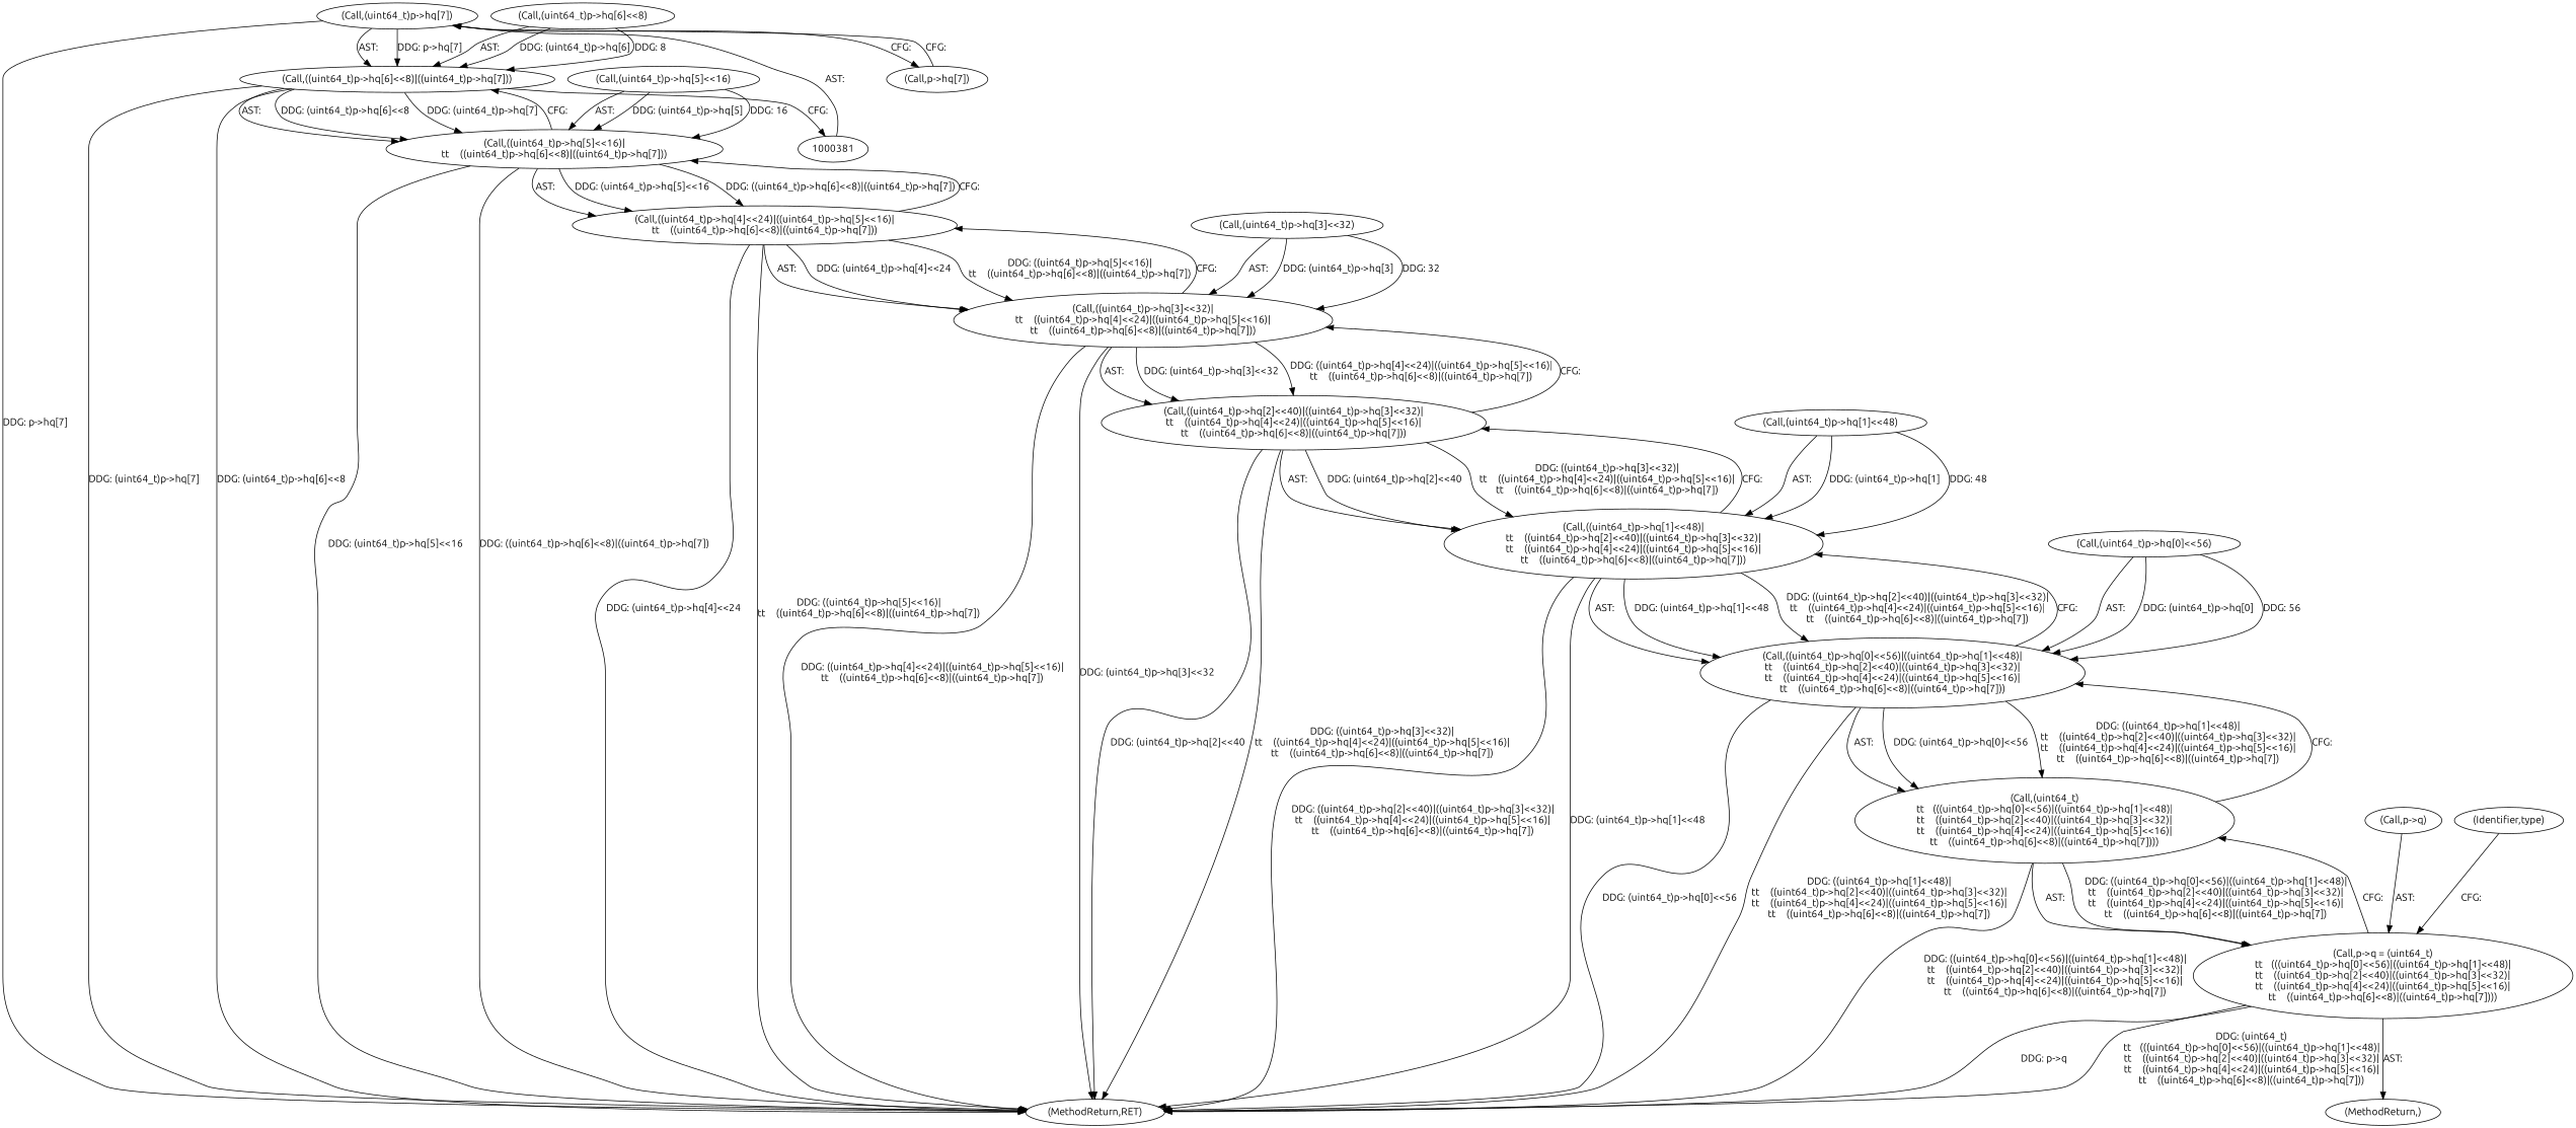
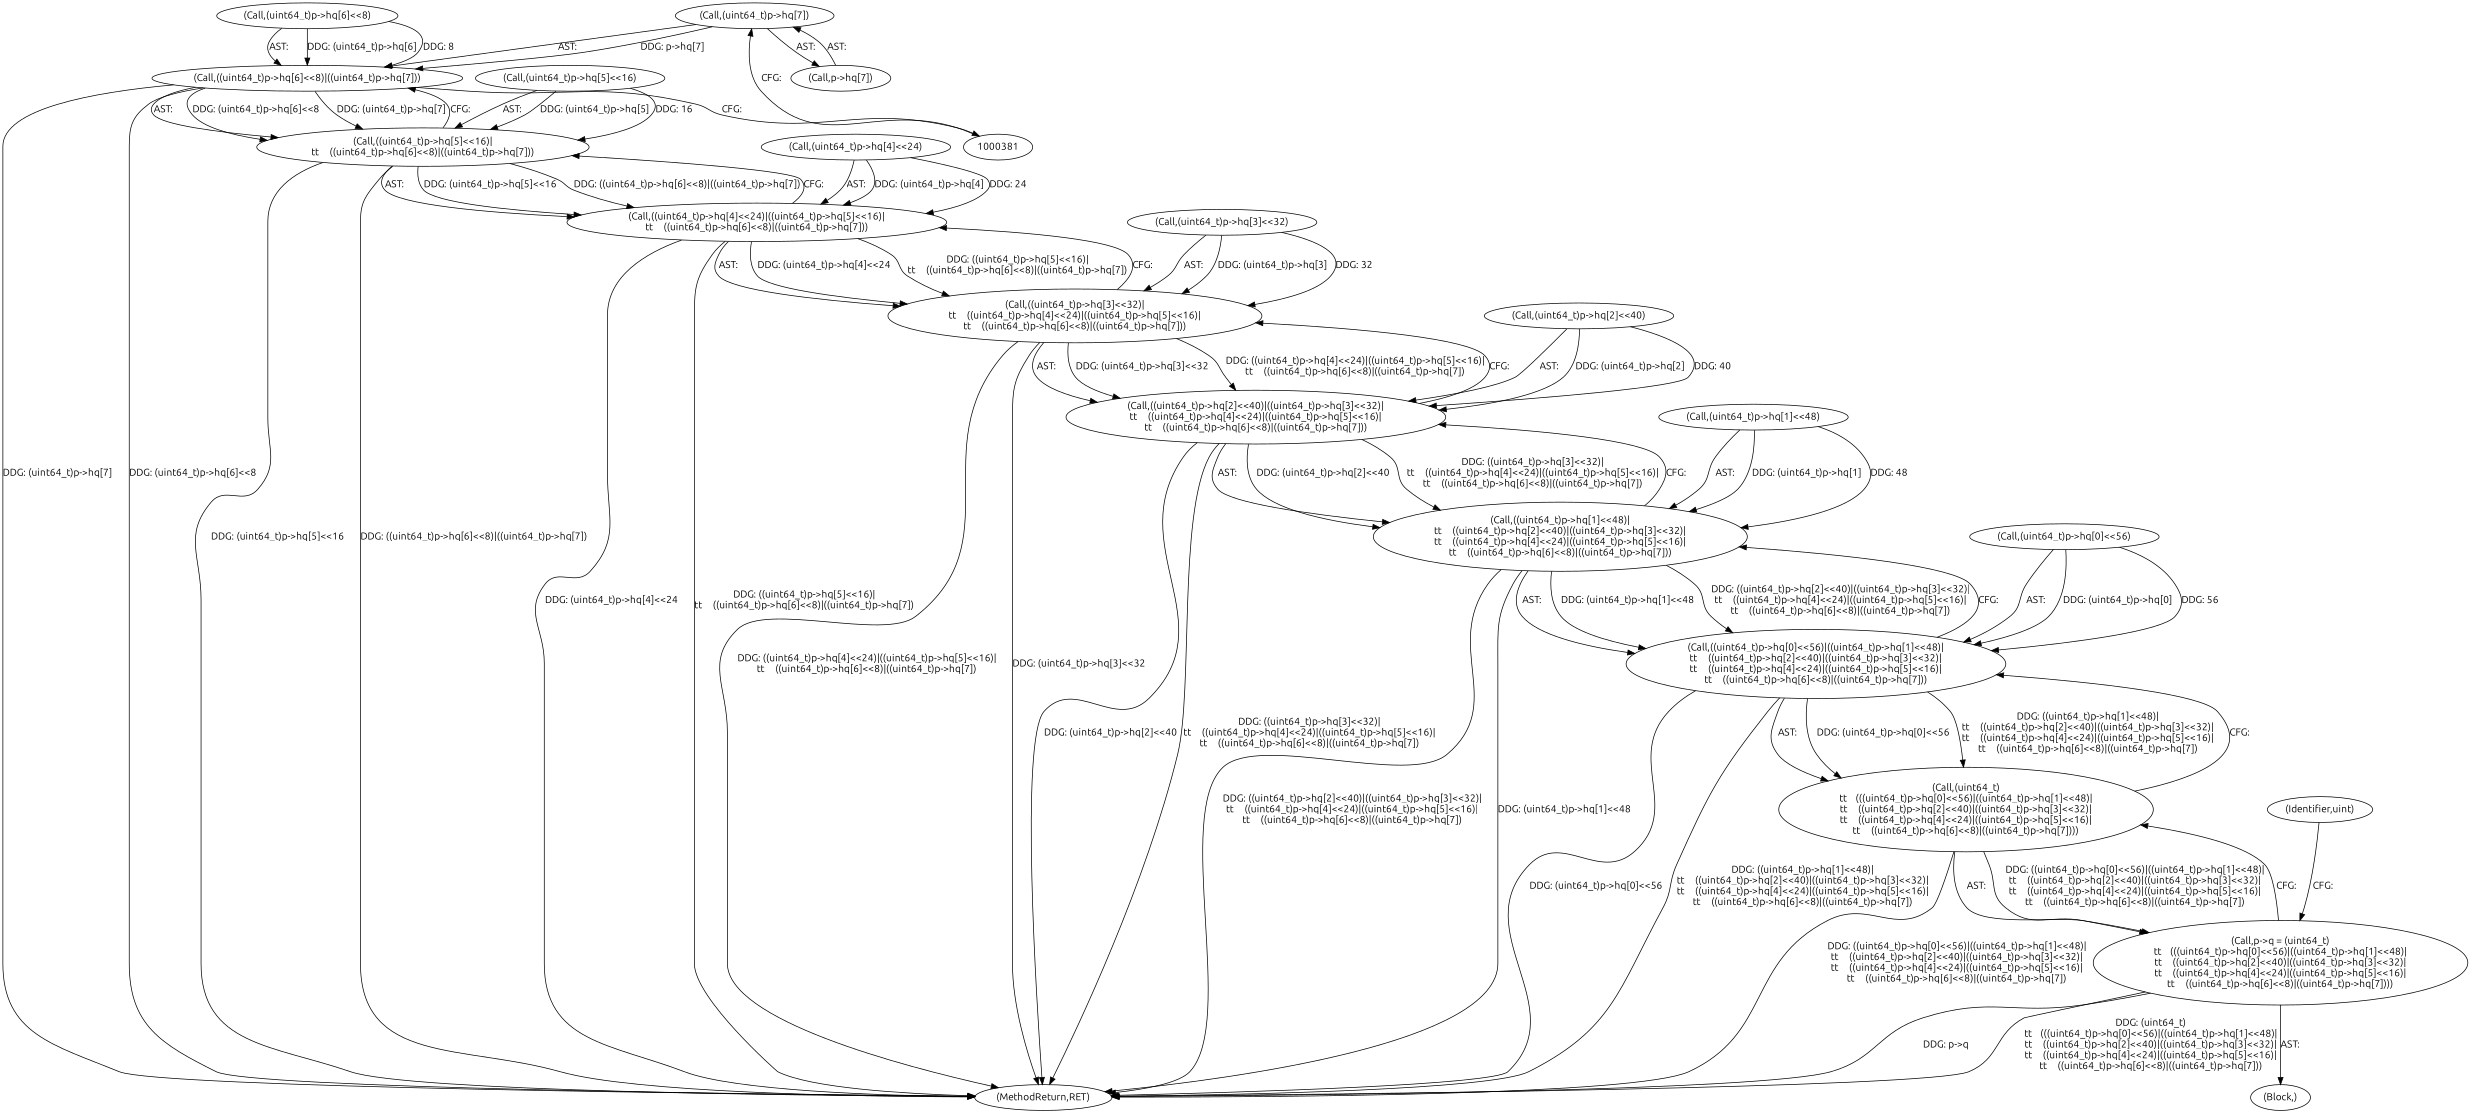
  digraph {
    fontname=Ubuntu
    node [fontname=Ubuntu]
    edge [fontname=Ubuntu]
    n1 [label="(Call,(uint64_t)p->hq[7])"]
    n2 [label="(Call,((uint64_t)p->hq[6]<<8)|((uint64_t)p->hq[7]))"]
    n3 [label="(Call,p->hq[7])"]
    n4 [label="(MethodReturn,RET)"]
    n5 [label="(Call,((uint64_t)p->hq[5]<<16)|\n\t\t     ((uint64_t)p->hq[6]<<8)|((uint64_t)p->hq[7]))"]
    1000381
    n7 [label="(Call,((uint64_t)p->hq[4]<<24)|((uint64_t)p->hq[5]<<16)|\n\t\t     ((uint64_t)p->hq[6]<<8)|((uint64_t)p->hq[7]))"]
    n8 [label="(Call,((uint64_t)p->hq[3]<<32)|\n\t\t     ((uint64_t)p->hq[4]<<24)|((uint64_t)p->hq[5]<<16)|\n\t\t     ((uint64_t)p->hq[6]<<8)|((uint64_t)p->hq[7]))"]
    n9 [label="(Call,((uint64_t)p->hq[2]<<40)|((uint64_t)p->hq[3]<<32)|\n\t\t     ((uint64_t)p->hq[4]<<24)|((uint64_t)p->hq[5]<<16)|\n\t\t     ((uint64_t)p->hq[6]<<8)|((uint64_t)p->hq[7]))"]
    n10 [label="(Call,((uint64_t)p->hq[1]<<48)|\n\t\t     ((uint64_t)p->hq[2]<<40)|((uint64_t)p->hq[3]<<32)|\n\t\t     ((uint64_t)p->hq[4]<<24)|((uint64_t)p->hq[5]<<16)|\n\t\t     ((uint64_t)p->hq[6]<<8)|((uint64_t)p->hq[7]))"]
    n11 [label="(Call,((uint64_t)p->hq[0]<<56)|((uint64_t)p->hq[1]<<48)|\n\t\t     ((uint64_t)p->hq[2]<<40)|((uint64_t)p->hq[3]<<32)|\n\t\t     ((uint64_t)p->hq[4]<<24)|((uint64_t)p->hq[5]<<16)|\n\t\t     ((uint64_t)p->hq[6]<<8)|((uint64_t)p->hq[7]))"]
    n12 [label="(Call,(uint64_t)\n\t\t    (((uint64_t)p->hq[0]<<56)|((uint64_t)p->hq[1]<<48)|\n\t\t     ((uint64_t)p->hq[2]<<40)|((uint64_t)p->hq[3]<<32)|\n\t\t     ((uint64_t)p->hq[4]<<24)|((uint64_t)p->hq[5]<<16)|\n\t\t     ((uint64_t)p->hq[6]<<8)|((uint64_t)p->hq[7])))"]
    n13 [label="(Call,p->q = (uint64_t)\n\t\t    (((uint64_t)p->hq[0]<<56)|((uint64_t)p->hq[1]<<48)|\n\t\t     ((uint64_t)p->hq[2]<<40)|((uint64_t)p->hq[3]<<32)|\n\t\t     ((uint64_t)p->hq[4]<<24)|((uint64_t)p->hq[5]<<16)|\n\t\t     ((uint64_t)p->hq[6]<<8)|((uint64_t)p->hq[7])))"]
-   n14 [label="(MethodReturn,)"]
+   n14 [label="(Block,)"]
    n15 [label="(Call,(uint64_t)p->hq[3]<<32)"]
+   n16 [label="(Call,(uint64_t)p->hq[4]<<24)"]
+   n17 [label="(Call,(uint64_t)p->hq[2]<<40)"]
    n18 [label="(Call,(uint64_t)p->hq[5]<<16)"]
-   n19 [label="(Call,p->q)"]
-   n20 [label="(Identifier,type)"]
+   n20 [label="(Identifier,uint)"]
    n21 [label="(Call,(uint64_t)p->hq[6]<<8)"]
    n22 [label="(Call,(uint64_t)p->hq[1]<<48)"]
    n23 [label="(Call,(uint64_t)p->hq[0]<<56)"]
    n1 -> n2 [label="AST: "]
    n1 -> n2 [label="DDG: p->hq[7]"]
-   n1 -> n3 [label="CFG: "]
-   n1 -> n4 [label="DDG: p->hq[7]"]
+   n1 -> n3 [label="AST: "]
    n2 -> n4 [label="DDG: (uint64_t)p->hq[7]"]
    n2 -> n4 [label="DDG: (uint64_t)p->hq[6]<<8"]
    n2 -> n5 [label="AST: "]
    n2 -> n5 [label="DDG: (uint64_t)p->hq[6]<<8"]
    n2 -> n5 [label="DDG: (uint64_t)p->hq[7]"]
    n2 -> 1000381 [label="CFG: "]
-   n3 -> n1 [label="CFG: "]
+   n3 -> n1 [label="AST: "]
    n5 -> n2 [label="CFG: "]
    n5 -> n4 [label="DDG: (uint64_t)p->hq[5]<<16"]
    n5 -> n4 [label="DDG: ((uint64_t)p->hq[6]<<8)|((uint64_t)p->hq[7])"]
    n5 -> n7 [label="AST: "]
    n5 -> n7 [label="DDG: (uint64_t)p->hq[5]<<16"]
    n5 -> n7 [label="DDG: ((uint64_t)p->hq[6]<<8)|((uint64_t)p->hq[7])"]
-   1000381 -> n1 [label="AST: "]
+   1000381 -> n1 [label="CFG: "]
    n7 -> n4 [label="DDG: (uint64_t)p->hq[4]<<24"]
    n7 -> n4 [label="DDG: ((uint64_t)p->hq[5]<<16)|\n\t\t     ((uint64_t)p->hq[6]<<8)|((uint64_t)p->hq[7])"]
    n7 -> n5 [label="CFG: "]
    n7 -> n8 [label="AST: "]
    n7 -> n8 [label="DDG: (uint64_t)p->hq[4]<<24"]
    n7 -> n8 [label="DDG: ((uint64_t)p->hq[5]<<16)|\n\t\t     ((uint64_t)p->hq[6]<<8)|((uint64_t)p->hq[7])"]
    n8 -> n4 [label="DDG: ((uint64_t)p->hq[4]<<24)|((uint64_t)p->hq[5]<<16)|\n\t\t     ((uint64_t)p->hq[6]<<8)|((uint64_t)p->hq[7])"]
    n8 -> n4 [label="DDG: (uint64_t)p->hq[3]<<32"]
    n8 -> n7 [label="CFG: "]
    n8 -> n9 [label="AST: "]
    n8 -> n9 [label="DDG: (uint64_t)p->hq[3]<<32"]
    n8 -> n9 [label="DDG: ((uint64_t)p->hq[4]<<24)|((uint64_t)p->hq[5]<<16)|\n\t\t     ((uint64_t)p->hq[6]<<8)|((uint64_t)p->hq[7])"]
    n9 -> n4 [label="DDG: (uint64_t)p->hq[2]<<40"]
    n9 -> n4 [label="DDG: ((uint64_t)p->hq[3]<<32)|\n\t\t     ((uint64_t)p->hq[4]<<24)|((uint64_t)p->hq[5]<<16)|\n\t\t     ((uint64_t)p->hq[6]<<8)|((uint64_t)p->hq[7])"]
    n9 -> n8 [label="CFG: "]
    n9 -> n10 [label="AST: "]
    n9 -> n10 [label="DDG: (uint64_t)p->hq[2]<<40"]
    n9 -> n10 [label="DDG: ((uint64_t)p->hq[3]<<32)|\n\t\t     ((uint64_t)p->hq[4]<<24)|((uint64_t)p->hq[5]<<16)|\n\t\t     ((uint64_t)p->hq[6]<<8)|((uint64_t)p->hq[7])"]
    n10 -> n4 [label="DDG: ((uint64_t)p->hq[2]<<40)|((uint64_t)p->hq[3]<<32)|\n\t\t     ((uint64_t)p->hq[4]<<24)|((uint64_t)p->hq[5]<<16)|\n\t\t     ((uint64_t)p->hq[6]<<8)|((uint64_t)p->hq[7])"]
    n10 -> n4 [label="DDG: (uint64_t)p->hq[1]<<48"]
    n10 -> n9 [label="CFG: "]
    n10 -> n11 [label="AST: "]
    n10 -> n11 [label="DDG: (uint64_t)p->hq[1]<<48"]
    n10 -> n11 [label="DDG: ((uint64_t)p->hq[2]<<40)|((uint64_t)p->hq[3]<<32)|\n\t\t     ((uint64_t)p->hq[4]<<24)|((uint64_t)p->hq[5]<<16)|\n\t\t     ((uint64_t)p->hq[6]<<8)|((uint64_t)p->hq[7])"]
    n11 -> n4 [label="DDG: (uint64_t)p->hq[0]<<56"]
    n11 -> n4 [label="DDG: ((uint64_t)p->hq[1]<<48)|\n\t\t     ((uint64_t)p->hq[2]<<40)|((uint64_t)p->hq[3]<<32)|\n\t\t     ((uint64_t)p->hq[4]<<24)|((uint64_t)p->hq[5]<<16)|\n\t\t     ((uint64_t)p->hq[6]<<8)|((uint64_t)p->hq[7])"]
    n11 -> n10 [label="CFG: "]
    n11 -> n12 [label="AST: "]
    n11 -> n12 [label="DDG: (uint64_t)p->hq[0]<<56"]
    n11 -> n12 [label="DDG: ((uint64_t)p->hq[1]<<48)|\n\t\t     ((uint64_t)p->hq[2]<<40)|((uint64_t)p->hq[3]<<32)|\n\t\t     ((uint64_t)p->hq[4]<<24)|((uint64_t)p->hq[5]<<16)|\n\t\t     ((uint64_t)p->hq[6]<<8)|((uint64_t)p->hq[7])"]
    n12 -> n4 [label="DDG: ((uint64_t)p->hq[0]<<56)|((uint64_t)p->hq[1]<<48)|\n\t\t     ((uint64_t)p->hq[2]<<40)|((uint64_t)p->hq[3]<<32)|\n\t\t     ((uint64_t)p->hq[4]<<24)|((uint64_t)p->hq[5]<<16)|\n\t\t     ((uint64_t)p->hq[6]<<8)|((uint64_t)p->hq[7])"]
    n12 -> n11 [label="CFG: "]
    n12 -> n13 [label="AST: "]
    n12 -> n13 [label="DDG: ((uint64_t)p->hq[0]<<56)|((uint64_t)p->hq[1]<<48)|\n\t\t     ((uint64_t)p->hq[2]<<40)|((uint64_t)p->hq[3]<<32)|\n\t\t     ((uint64_t)p->hq[4]<<24)|((uint64_t)p->hq[5]<<16)|\n\t\t     ((uint64_t)p->hq[6]<<8)|((uint64_t)p->hq[7])"]
    n13 -> n4 [label="DDG: p->q"]
    n13 -> n4 [label="DDG: (uint64_t)\n\t\t    (((uint64_t)p->hq[0]<<56)|((uint64_t)p->hq[1]<<48)|\n\t\t     ((uint64_t)p->hq[2]<<40)|((uint64_t)p->hq[3]<<32)|\n\t\t     ((uint64_t)p->hq[4]<<24)|((uint64_t)p->hq[5]<<16)|\n\t\t     ((uint64_t)p->hq[6]<<8)|((uint64_t)p->hq[7]))"]
    n13 -> n12 [label="CFG: "]
    n13 -> n14 [label="AST: "]
    n15 -> n8 [label="AST: "]
    n15 -> n8 [label="DDG: (uint64_t)p->hq[3]"]
    n15 -> n8 [label="DDG: 32"]
+   n16 -> n7 [label="AST: "]
+   n16 -> n7 [label="DDG: (uint64_t)p->hq[4]"]
+   n16 -> n7 [label="DDG: 24"]
+   n17 -> n9 [label="AST: "]
+   n17 -> n9 [label="DDG: (uint64_t)p->hq[2]"]
+   n17 -> n9 [label="DDG: 40"]
    n18 -> n5 [label="AST: "]
    n18 -> n5 [label="DDG: (uint64_t)p->hq[5]"]
    n18 -> n5 [label="DDG: 16"]
-   n19 -> n13 [label="AST: "]
    n20 -> n13 [label="CFG: "]
    n21 -> n2 [label="AST: "]
    n21 -> n2 [label="DDG: (uint64_t)p->hq[6]"]
    n21 -> n2 [label="DDG: 8"]
    n22 -> n10 [label="AST: "]
    n22 -> n10 [label="DDG: (uint64_t)p->hq[1]"]
    n22 -> n10 [label="DDG: 48"]
    n23 -> n11 [label="AST: "]
    n23 -> n11 [label="DDG: (uint64_t)p->hq[0]"]
    n23 -> n11 [label="DDG: 56"]
  }
